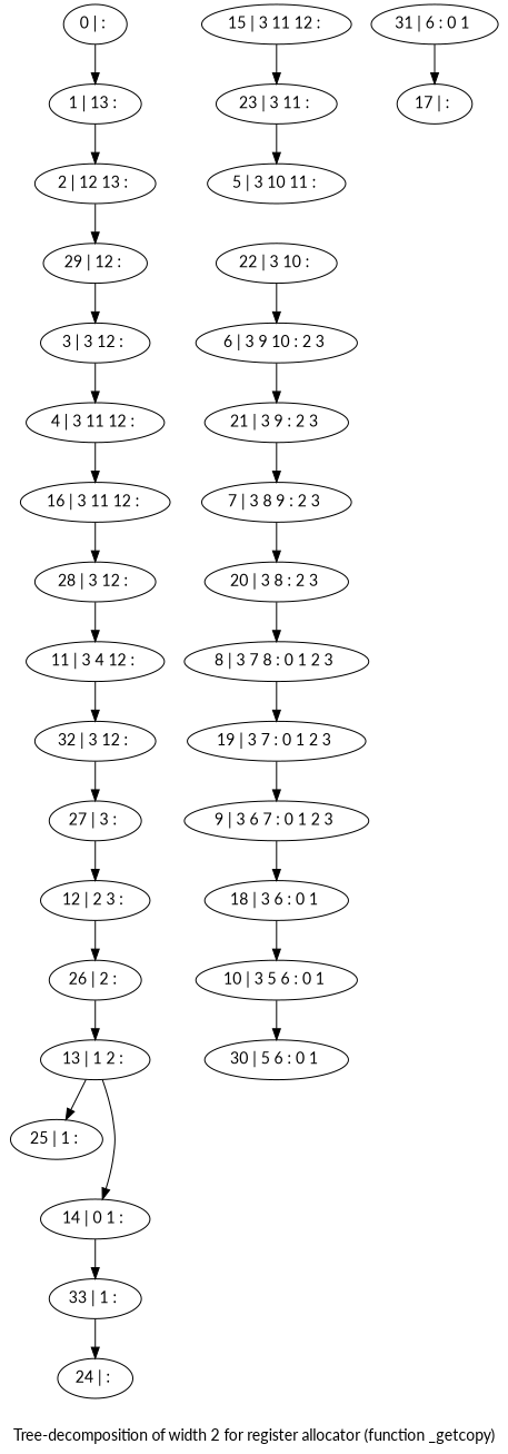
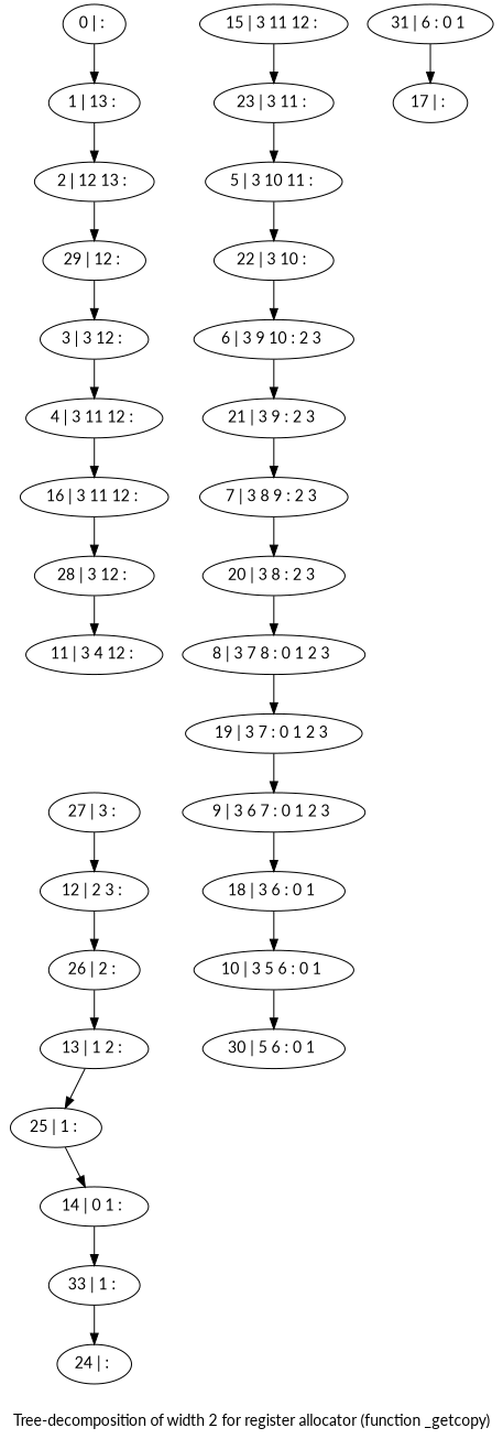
  digraph {
    fontname=Lato
    label="Tree-decomposition of width 2 for register allocator (function _getcopy)"
    node [fontname=Lato]
    edge [fontname=Lato]
    n1 [label="0 | : "]
    n2 [label="1 | 13 : "]
    n3 [label="2 | 12 13 : "]
    n4 [label="29 | 12 : "]
    n5 [label="3 | 3 12 : "]
    n6 [label="4 | 3 11 12 : "]
    n7 [label="16 | 3 11 12 : "]
    n8 [label="15 | 3 11 12 : "]
    n9 [label="23 | 3 11 : "]
    n10 [label="28 | 3 12 : "]
    n11 [label="5 | 3 10 11 : "]
    n12 [label="22 | 3 10 : "]
    n13 [label="6 | 3 9 10 : 2 3 "]
    n14 [label="21 | 3 9 : 2 3 "]
    n15 [label="7 | 3 8 9 : 2 3 "]
    n16 [label="20 | 3 8 : 2 3 "]
    n17 [label="8 | 3 7 8 : 0 1 2 3 "]
    n18 [label="19 | 3 7 : 0 1 2 3 "]
    n19 [label="9 | 3 6 7 : 0 1 2 3 "]
    n20 [label="18 | 3 6 : 0 1 "]
    n21 [label="10 | 3 5 6 : 0 1 "]
    n22 [label="30 | 5 6 : 0 1 "]
    n23 [label="11 | 3 4 12 : "]
-   n24 [label="32 | 3 12 : "]
    n25 [label="27 | 3 : "]
    n26 [label="12 | 2 3 : "]
    n27 [label="26 | 2 : "]
    n28 [label="13 | 1 2 : "]
    n29 [label="25 | 1 : "]
    n30 [label="14 | 0 1 : "]
    n31 [label="33 | 1 : "]
    n32 [label="24 | : "]
    n33 [label="17 | : "]
    n34 [label="31 | 6 : 0 1 "]
    n1 -> n2
    n2 -> n3
    n3 -> n4
    n4 -> n5
    n5 -> n6
    n6 -> n7
    n7 -> n10
    n8 -> n9
    n9 -> n11
    n10 -> n23
+   n11 -> n12
    n12 -> n13
    n13 -> n14
    n14 -> n15
    n15 -> n16
    n16 -> n17
    n17 -> n18
    n18 -> n19
    n19 -> n20
    n20 -> n21
    n21 -> n22
-   n23 -> n24
-   n24 -> n25
    n25 -> n26
    n26 -> n27
    n27 -> n28
    n28 -> n29
-   n28 -> n30
+   n29 -> n30
    n30 -> n31
    n31 -> n32
    n34 -> n33
  }
